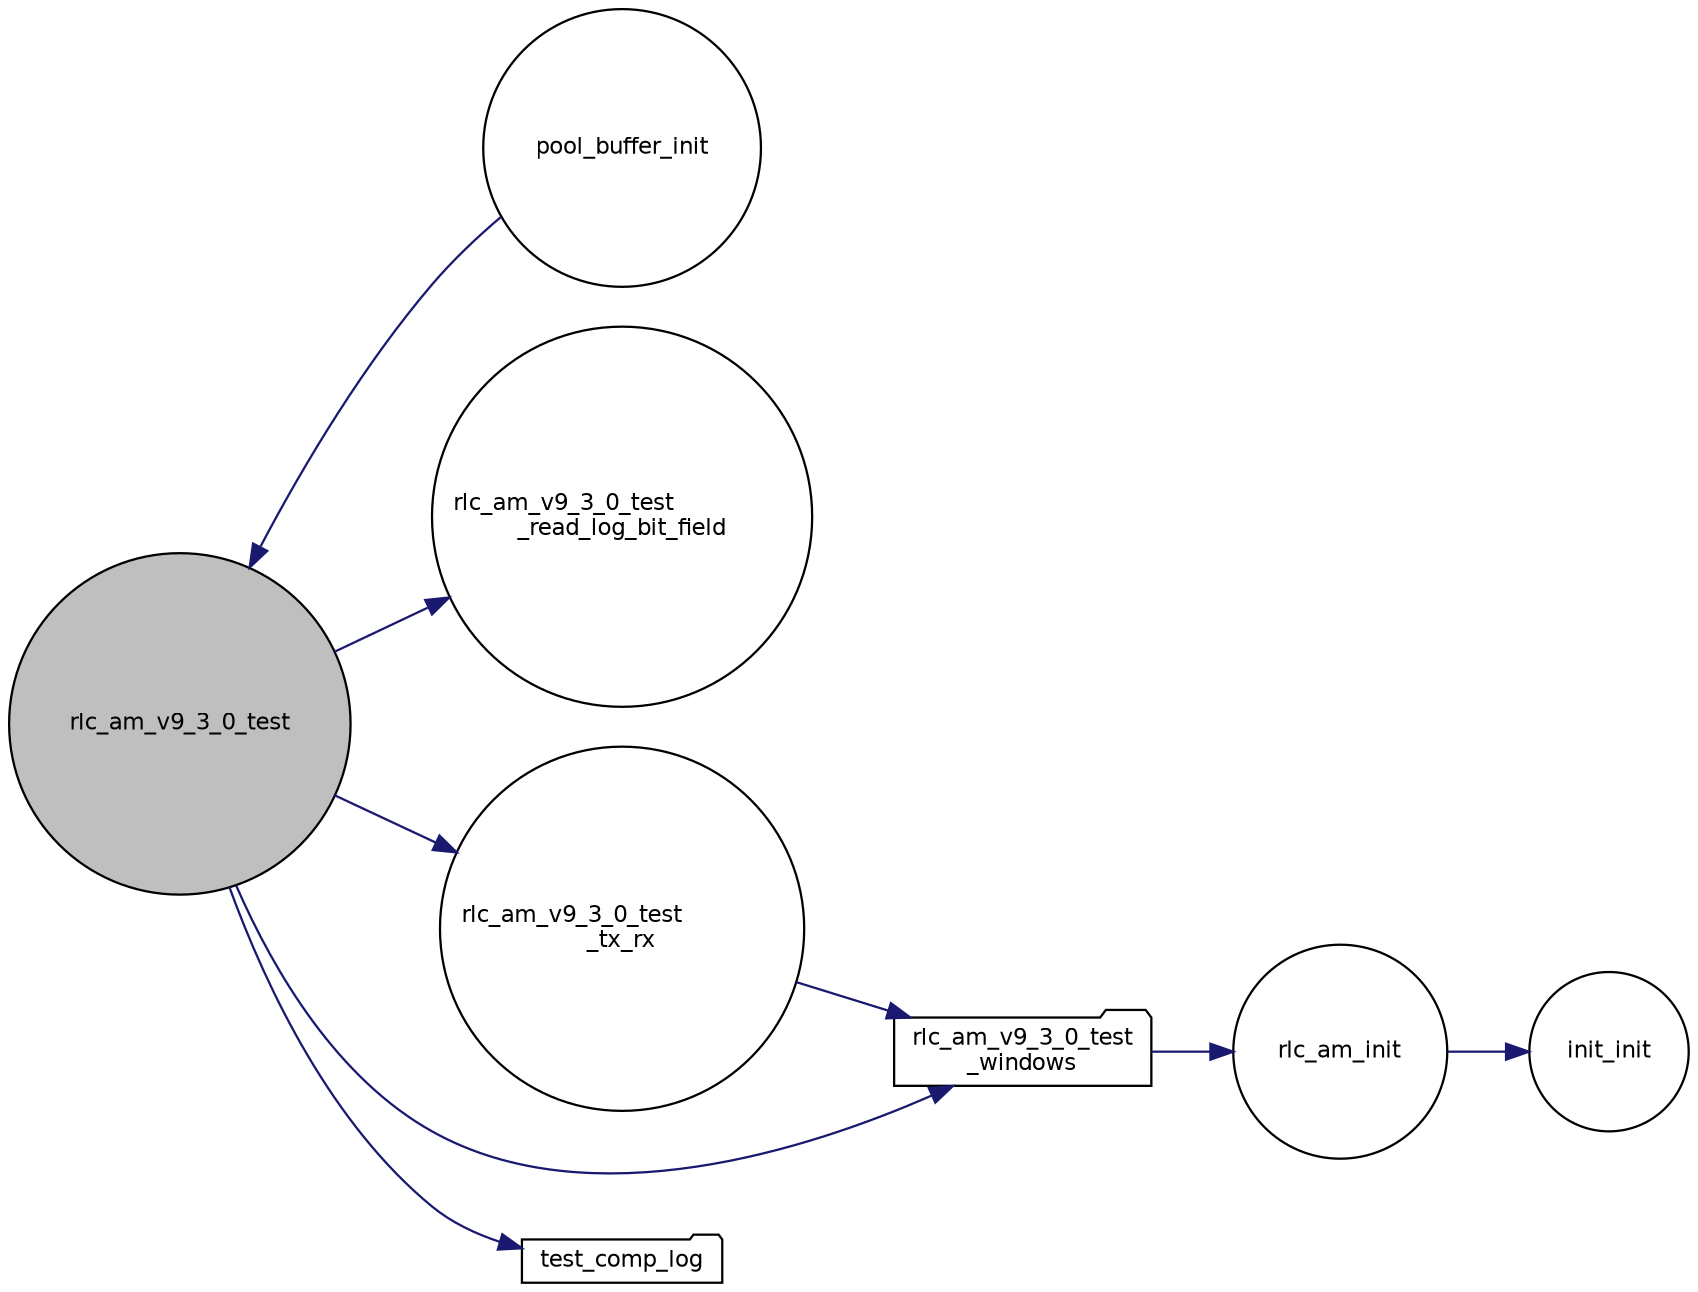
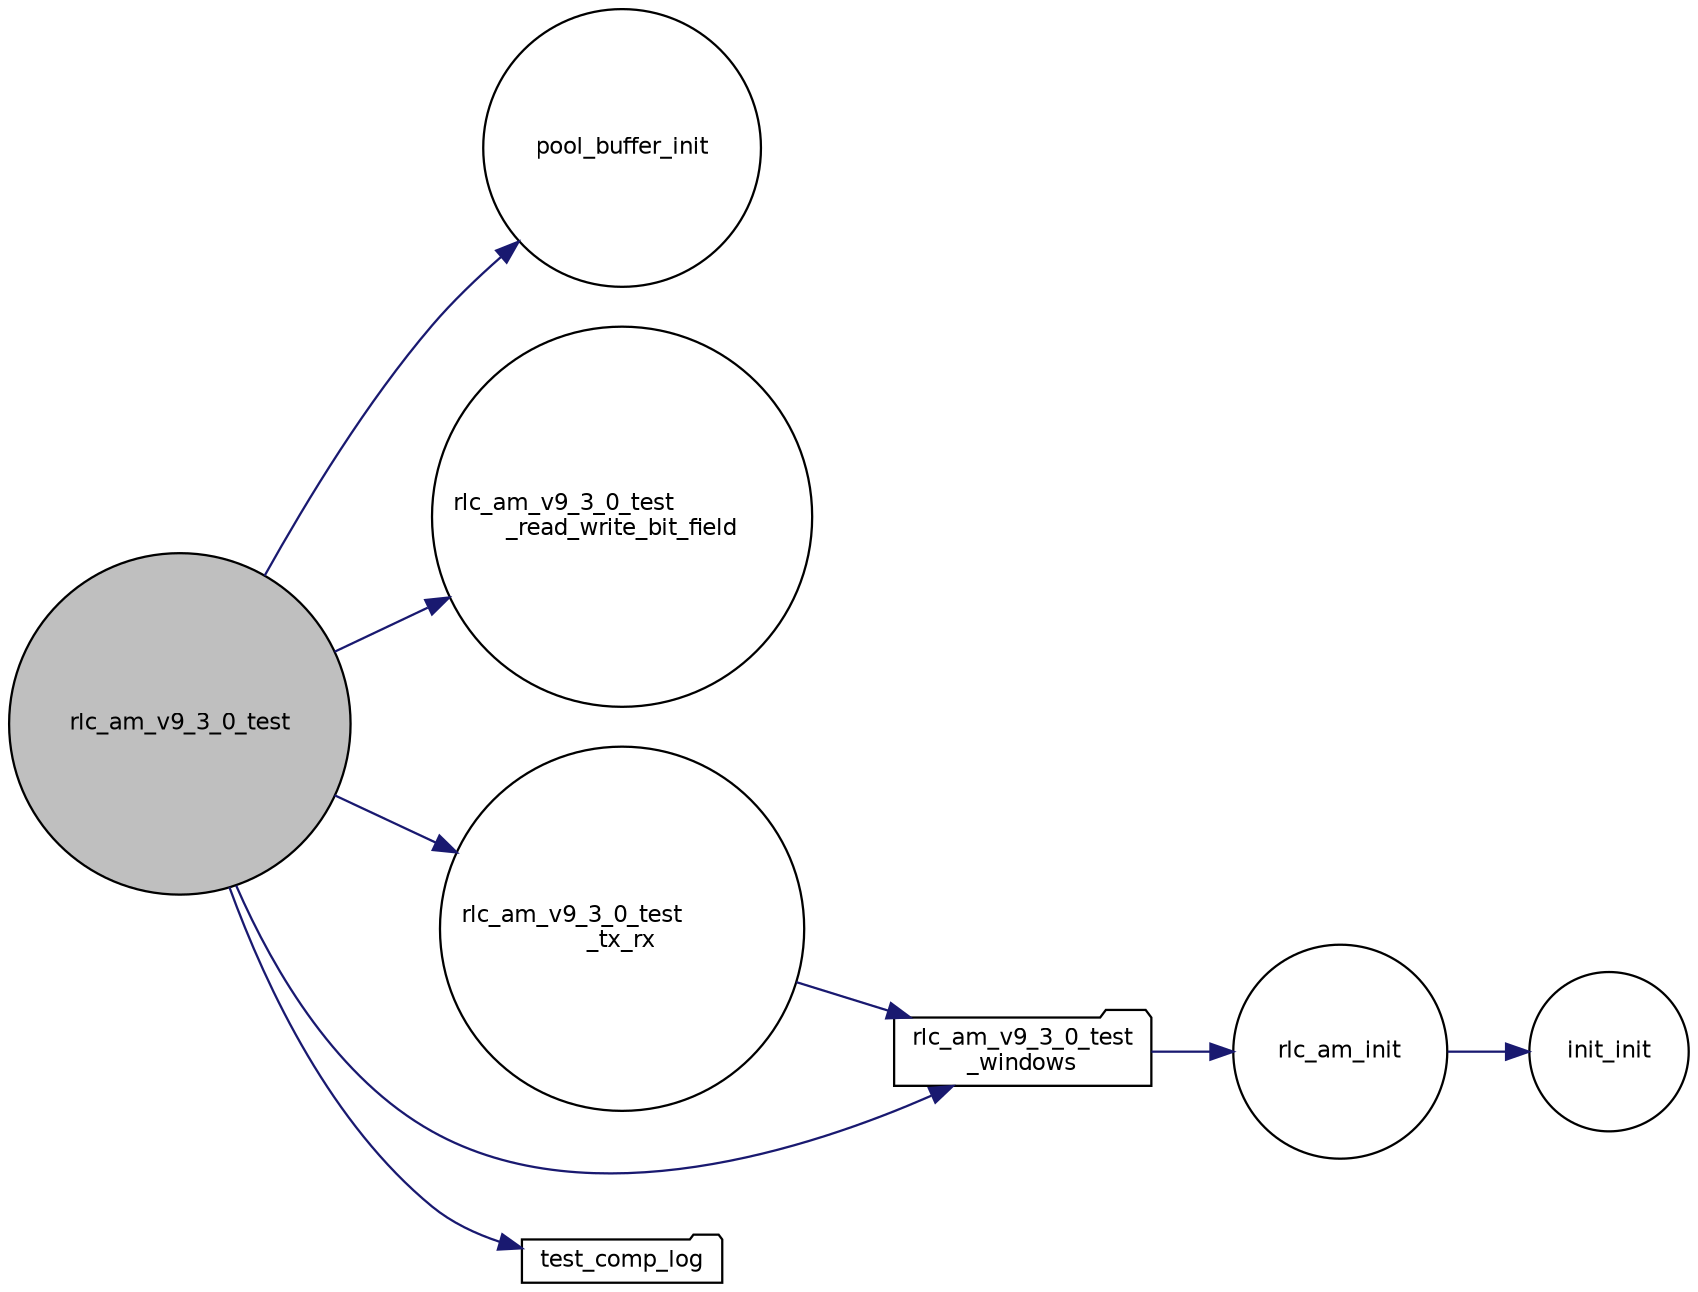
  digraph {
    rankdir=LR
    node [color=black fillcolor=white fontname=Helvetica fontsize=10 shape=circle style=filled]
    edge [color=midnightblue fontname=Helvetica fontsize=10 labelfontname=Helvetica labelfontsize=10 style=solid]
    n1 [fillcolor=grey75 fontcolor=black height=0.2 label=rlc_am_v9_3_0_test width=0.4]
    n2 [height=0.2 label=pool_buffer_init width=0.4]
-   n3 [height=0.2 label="rlc_am_v9_3_0_test\l_read_log_bit_field" width=0.4]
+   n3 [height=0.2 label="rlc_am_v9_3_0_test\l_read_write_bit_field" width=0.4]
    n4 [height=0.2 label="rlc_am_v9_3_0_test\l_tx_rx" width=0.4]
    n5 [height=0.2 label="rlc_am_v9_3_0_test\l_windows" shape=folder width=0.4]
    n6 [height=0.2 label=test_comp_log shape=folder width=0.4]
    n7 [height=0.2 label=rlc_am_init width=0.4]
    n8 [height=0.2 label=init_init width=0.4]
-   n2 -> n1
+   n1 -> n2
    n1 -> n3
    n1 -> n4
    n1 -> n5
    n1 -> n6
    n4 -> n5
    n5 -> n7
    n7 -> n8
  }
